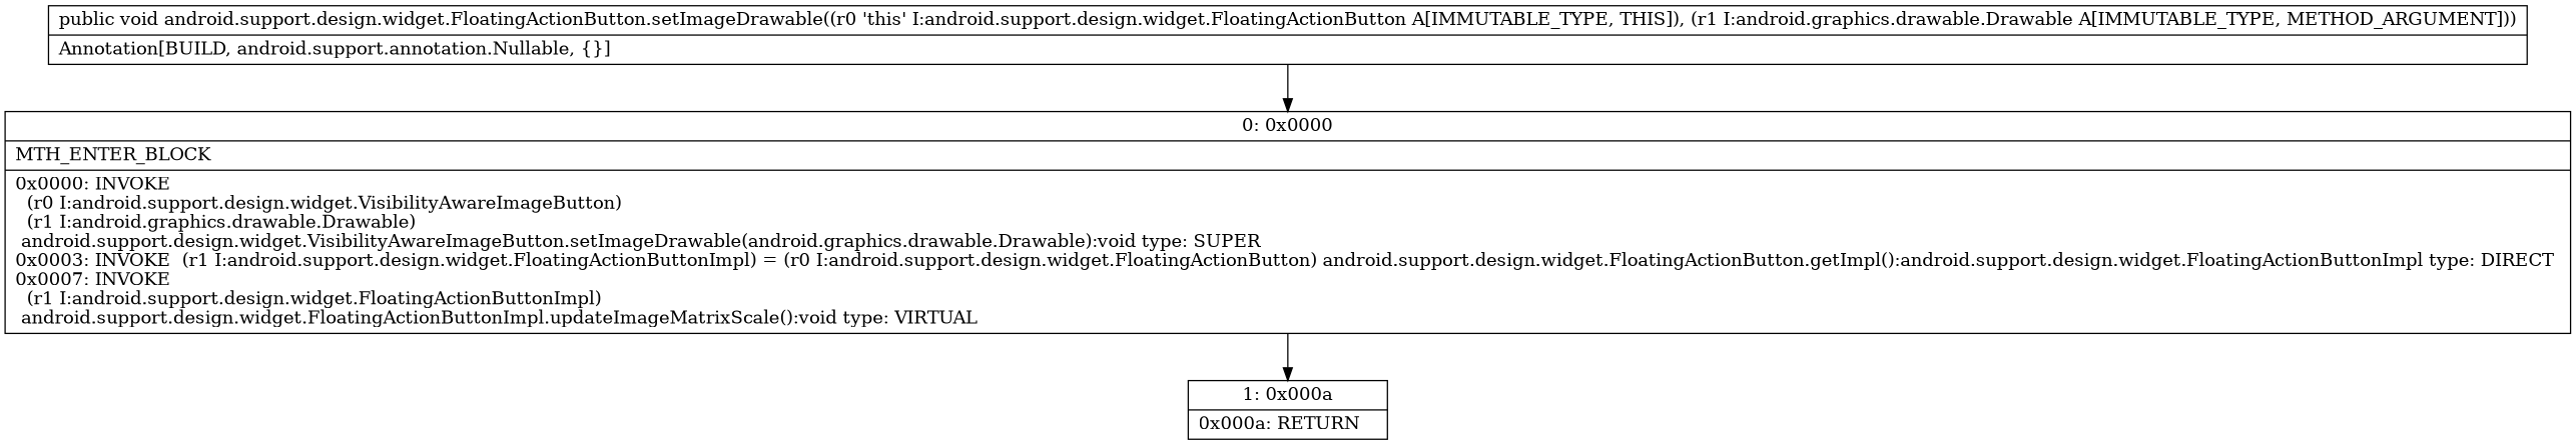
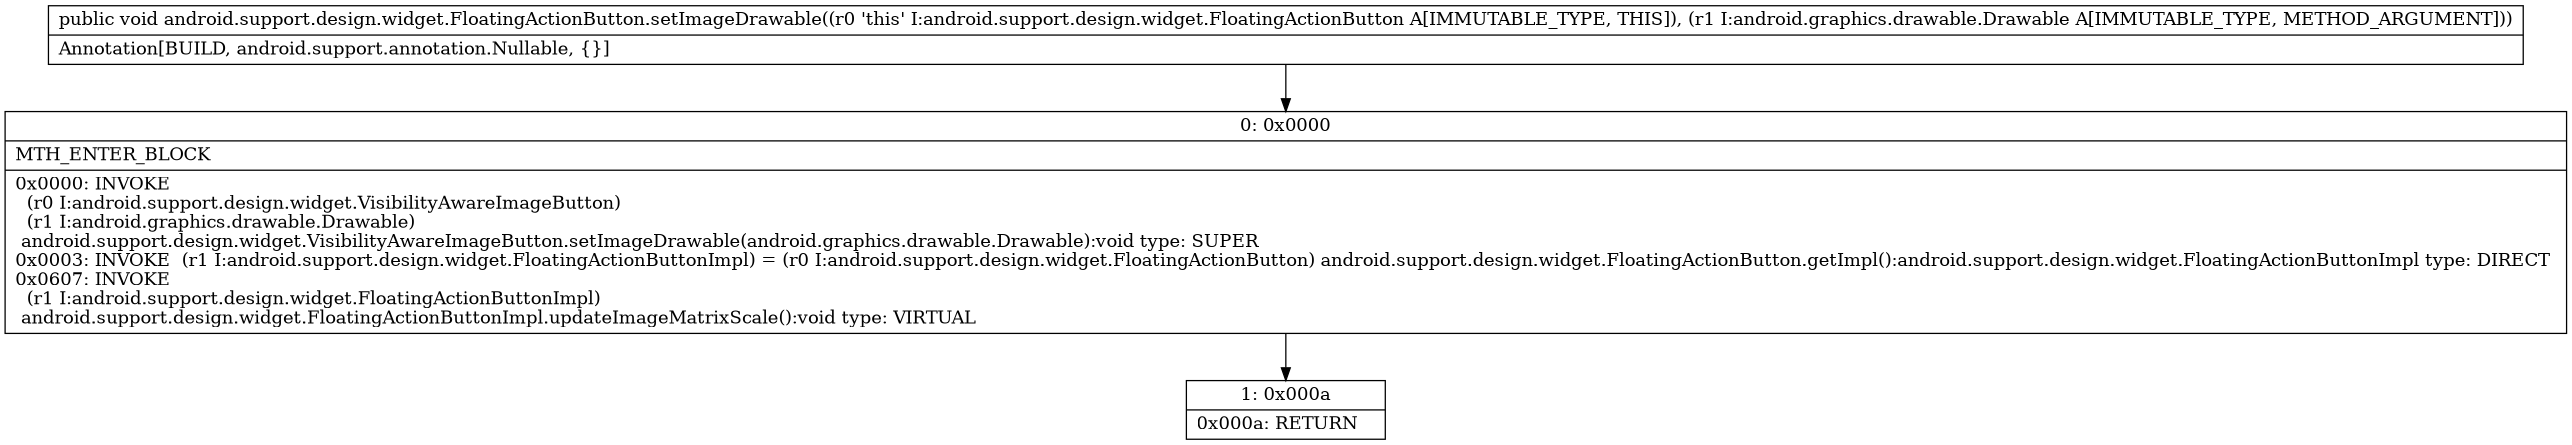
  digraph {
    node [shape=record]
-   n1 [label="{0\:\ 0x0000|MTH_ENTER_BLOCK\l|0x0000: INVOKE  \l  (r0 I:android.support.design.widget.VisibilityAwareImageButton)\l  (r1 I:android.graphics.drawable.Drawable)\l android.support.design.widget.VisibilityAwareImageButton.setImageDrawable(android.graphics.drawable.Drawable):void type: SUPER \l0x0003: INVOKE  (r1 I:android.support.design.widget.FloatingActionButtonImpl) = (r0 I:android.support.design.widget.FloatingActionButton) android.support.design.widget.FloatingActionButton.getImpl():android.support.design.widget.FloatingActionButtonImpl type: DIRECT \l0x0007: INVOKE  \l  (r1 I:android.support.design.widget.FloatingActionButtonImpl)\l android.support.design.widget.FloatingActionButtonImpl.updateImageMatrixScale():void type: VIRTUAL \l}"]
+   n1 [label="{0\:\ 0x0000|MTH_ENTER_BLOCK\l|0x0000: INVOKE  \l  (r0 I:android.support.design.widget.VisibilityAwareImageButton)\l  (r1 I:android.graphics.drawable.Drawable)\l android.support.design.widget.VisibilityAwareImageButton.setImageDrawable(android.graphics.drawable.Drawable):void type: SUPER \l0x0003: INVOKE  (r1 I:android.support.design.widget.FloatingActionButtonImpl) = (r0 I:android.support.design.widget.FloatingActionButton) android.support.design.widget.FloatingActionButton.getImpl():android.support.design.widget.FloatingActionButtonImpl type: DIRECT \l0x0607: INVOKE  \l  (r1 I:android.support.design.widget.FloatingActionButtonImpl)\l android.support.design.widget.FloatingActionButtonImpl.updateImageMatrixScale():void type: VIRTUAL \l}"]
    n2 [label="{1\:\ 0x000a|0x000a: RETURN   \l}"]
    n3 [label="{public void android.support.design.widget.FloatingActionButton.setImageDrawable((r0 'this' I:android.support.design.widget.FloatingActionButton A[IMMUTABLE_TYPE, THIS]), (r1 I:android.graphics.drawable.Drawable A[IMMUTABLE_TYPE, METHOD_ARGUMENT]))  | Annotation[BUILD, android.support.annotation.Nullable, \{\}]\l}"]
    n1 -> n2
    n3 -> n1
  }
